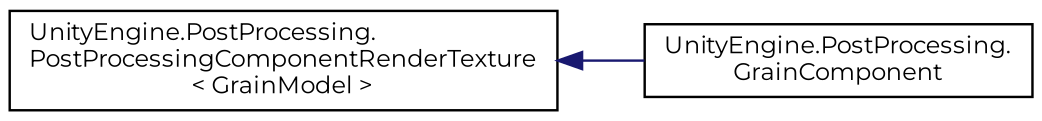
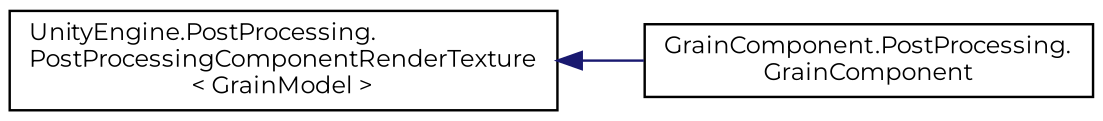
  digraph {
    rankdir=LR
    fontname=Montserrat
    node [color=black fillcolor=white fontname=Montserrat fontsize=10 shape=record style=filled]
    n1 [height=0.2 label="UnityEngine.PostProcessing.\lPostProcessingComponentRenderTexture\l\< GrainModel \>" width=0.4]
-   n2 [height=0.2 label="UnityEngine.PostProcessing.\lGrainComponent" width=0.4]
+   n2 [height=0.2 label="GrainComponent.PostProcessing.\lGrainComponent" width=0.4]
    n1 -> n2 [color=midnightblue dir=back fontname=Montserrat fontsize=10 labelfontname=Helvetica labelfontsize=10 style=solid]
  }
